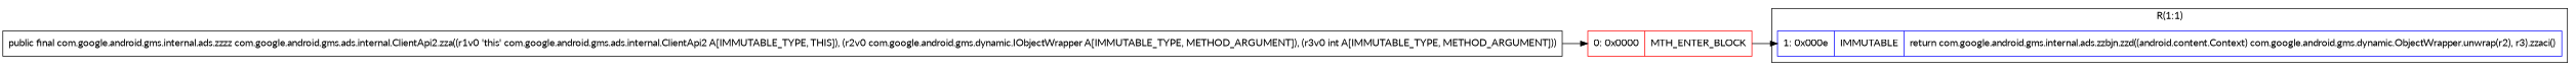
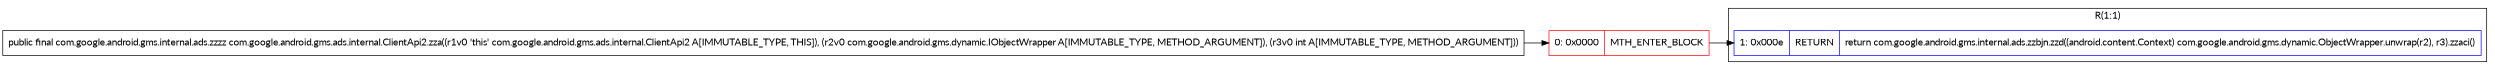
  digraph {
    rankdir=LR
    fontname=Lato
    node [shape=record fontname=Lato]
    edge [fontname=Lato]
-   n1 [color=blue label="{1\:\ 0x000e|IMMUTABLE\l|return com.google.android.gms.internal.ads.zzbjn.zzd((android.content.Context) com.google.android.gms.dynamic.ObjectWrapper.unwrap(r2), r3).zzaci()\l}"]
+   n1 [color=blue label="{1\:\ 0x000e|RETURN\l|return com.google.android.gms.internal.ads.zzbjn.zzd((android.content.Context) com.google.android.gms.dynamic.ObjectWrapper.unwrap(r2), r3).zzaci()\l}"]
    n2 [color=red label="{0\:\ 0x0000|MTH_ENTER_BLOCK\l}"]
    n3 [label="{public final com.google.android.gms.internal.ads.zzzz com.google.android.gms.ads.internal.ClientApi2.zza((r1v0 'this' com.google.android.gms.ads.internal.ClientApi2 A[IMMUTABLE_TYPE, THIS]), (r2v0 com.google.android.gms.dynamic.IObjectWrapper A[IMMUTABLE_TYPE, METHOD_ARGUMENT]), (r3v0 int A[IMMUTABLE_TYPE, METHOD_ARGUMENT])) }"]
    subgraph cluster_1 {
      label="R(1:1)"
      n1
    }
    n2 -> n1
    n3 -> n2
  }
